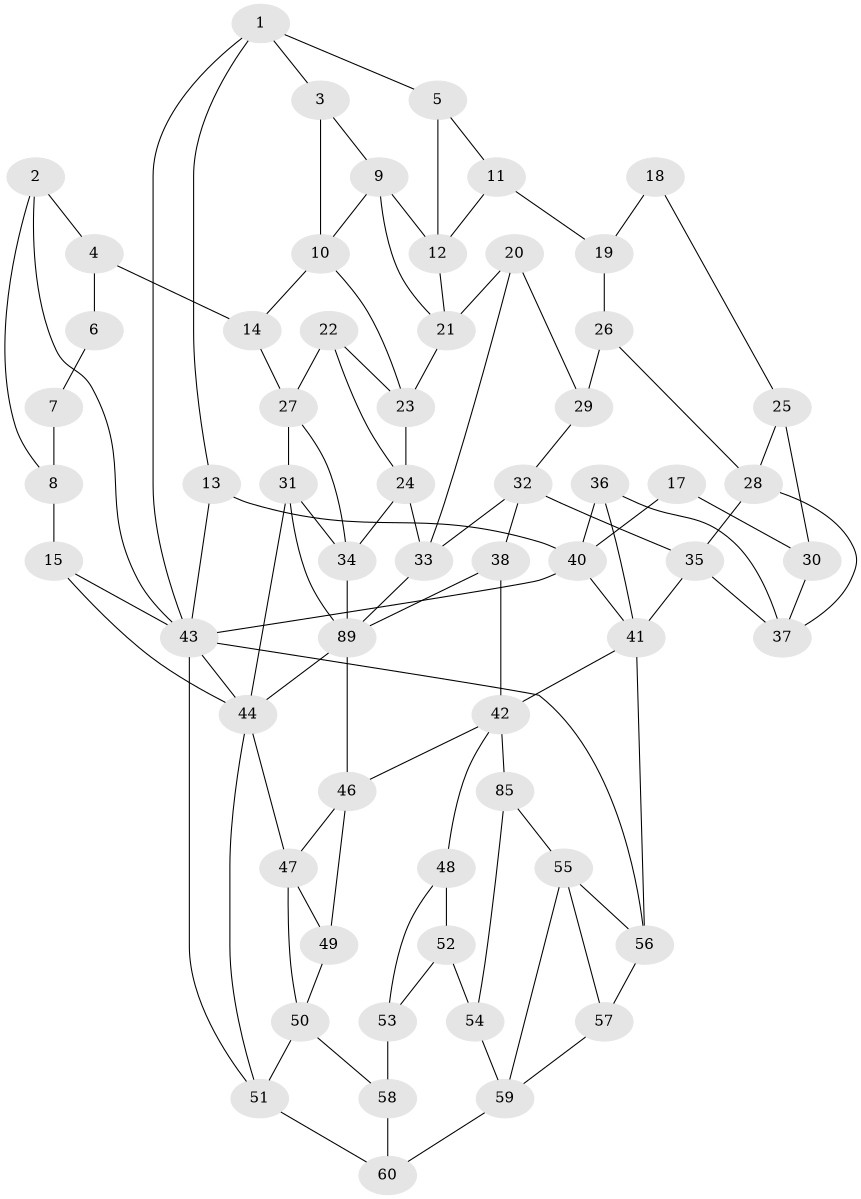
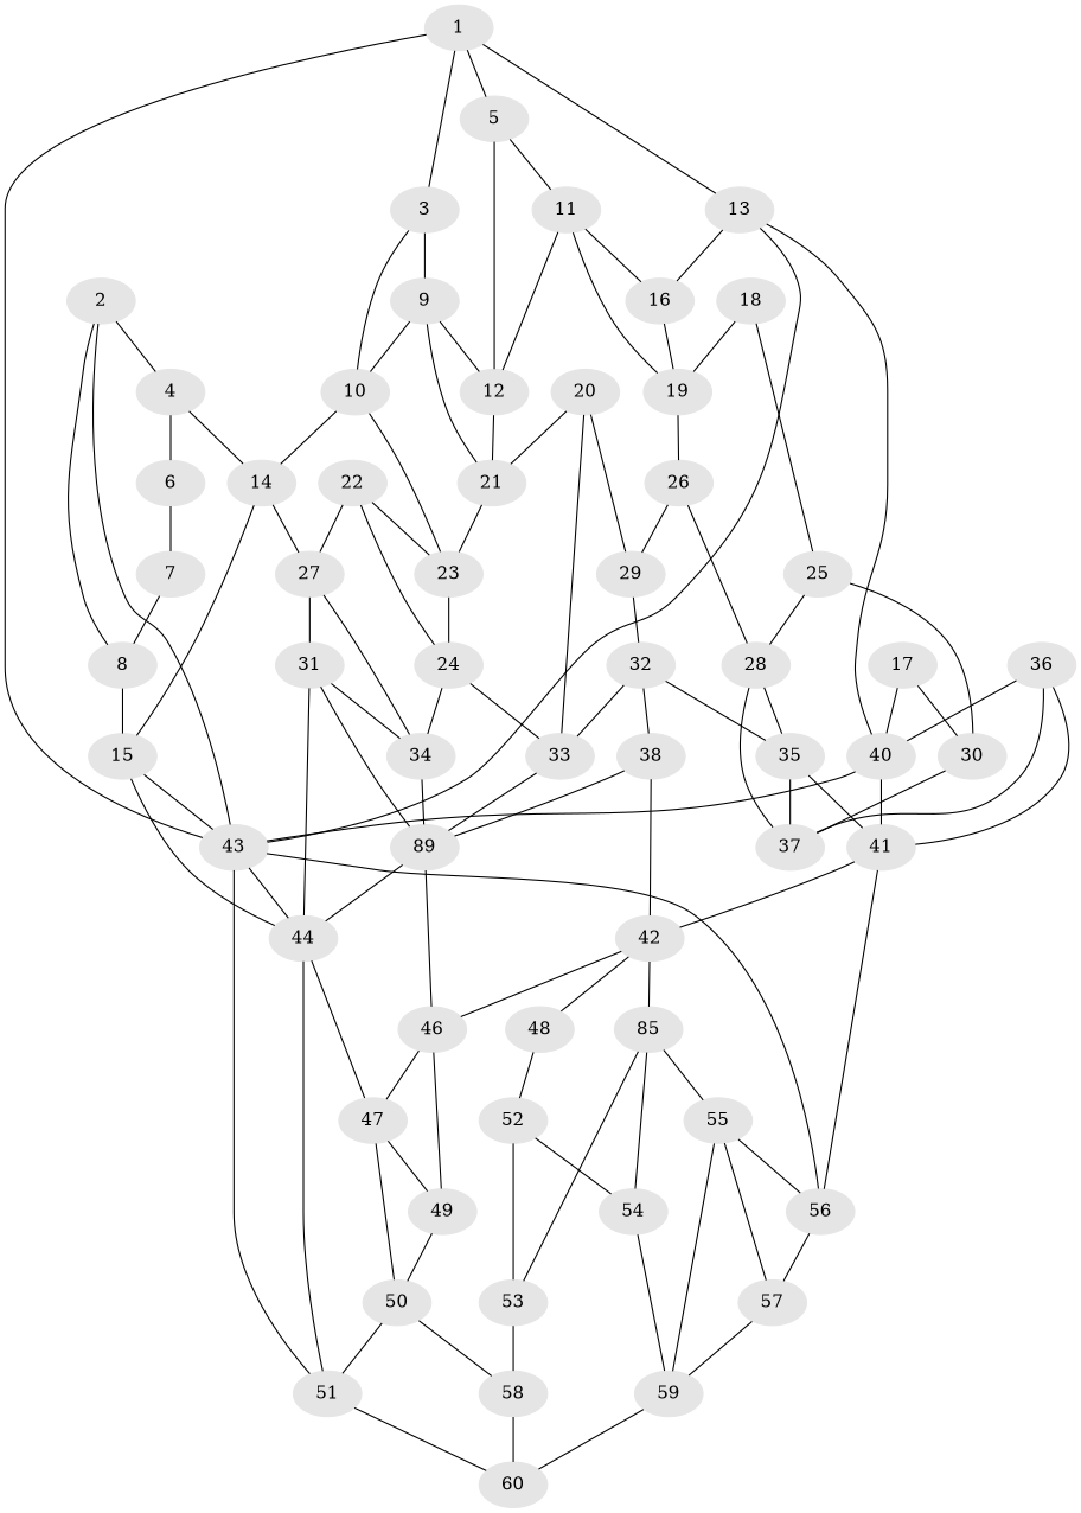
  graph {
    node [color=gray90 style=filled]
    edge [weight=1.0]
    1
    3
    5
    13
    43
    9
    10
    11
    12
+   16
    40
    44
    56
    51
    2
    4
    8
    6
    14
    15
    21
    23
    7
    27
    19
    24
    26
    41
    34
    31
    47
    18
    25
    17
    30
    37
    28
    29
    20
    33
    32
    n42 [label=89]
    22
    35
    38
    46
    42
    36
    n49 [label=85]
    48
    49
    57
    54
    55
    52
    53
    60
    50
    59
    58
    1 -- 3
    1 -- 5
    1 -- 13
    1 -- 43
    3 -- 9
    3 -- 10
    5 -- 11
    5 -- 12
    13 -- 43
+   13 -- 16
    13 -- 40
    43 -- 44
    43 -- 56
    43 -- 51
    9 -- 10
    9 -- 12
    9 -- 21
    10 -- 14
    10 -- 23
    11 -- 12
+   11 -- 16
    11 -- 19
    12 -- 21
+   16 -- 19
    40 -- 43
    40 -- 41
    44 -- 51
    44 -- 47
    56 -- 57
    51 -- 60
    2 -- 43
    2 -- 4
    2 -- 8
    4 -- 6
    4 -- 14
    8 -- 15
    6 -- 7 [weight=2.0]
+   14 -- 15
    14 -- 27
    15 -- 43
    15 -- 44
    21 -- 23
    23 -- 24
    7 -- 8 [weight=2.0]
    27 -- 34
    27 -- 31
    19 -- 26
    24 -- 34
    24 -- 33
    26 -- 28
    26 -- 29 [weight=2.0]
    41 -- 56
    41 -- 42
    34 -- n42
    31 -- 44
    31 -- 34
    31 -- n42
    47 -- 49
    47 -- 50
    18 -- 19
    18 -- 25
    25 -- 30 [weight=2.0]
    25 -- 28
    17 -- 40 [weight=2.0]
    17 -- 30
    30 -- 37
    28 -- 37
    28 -- 35
    29 -- 32
    20 -- 21
    20 -- 29
    20 -- 33
    33 -- n42
    32 -- 33
    32 -- 35
    32 -- 38
    n42 -- 44
    n42 -- 46
    22 -- 23
    22 -- 27
    22 -- 24
    35 -- 41
    35 -- 37
    38 -- n42
    38 -- 42 [weight=2.0]
    46 -- 47
    46 -- 49
    42 -- 46
    42 -- n49
    42 -- 48
    36 -- 40
    36 -- 41
    36 -- 37
    n49 -- 54
    n49 -- 55
    48 -- 52
-   48 -- 53
+   n49 -- 53
    49 -- 50
    57 -- 59
    54 -- 59
    55 -- 56
    55 -- 57
    55 -- 59
    52 -- 54 [weight=2.0]
    52 -- 53
    53 -- 58 [weight=2.0]
    50 -- 51
    50 -- 58
    59 -- 60
    58 -- 60
  }
